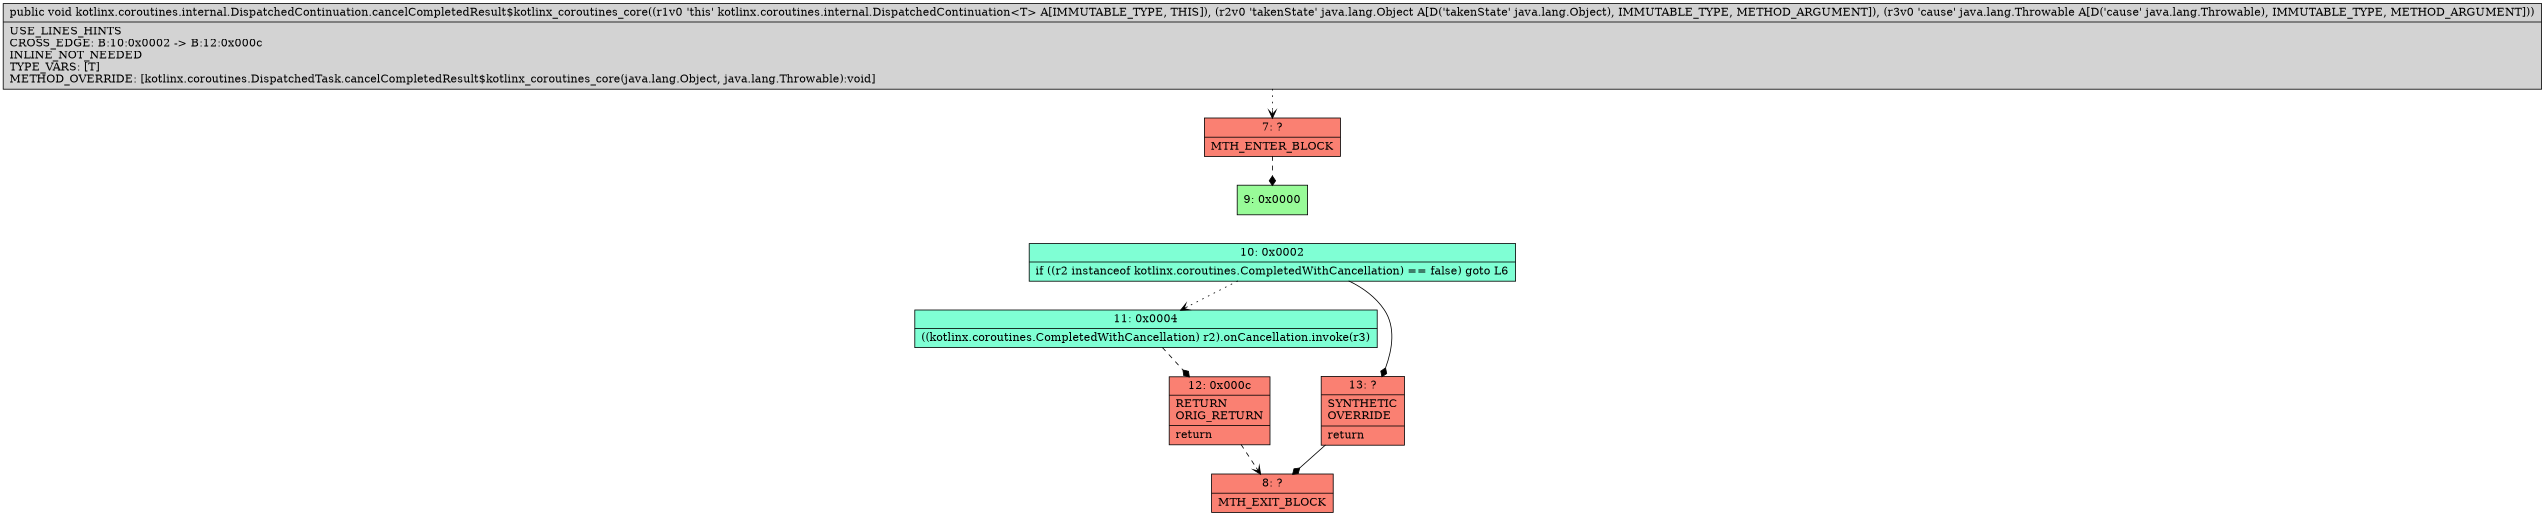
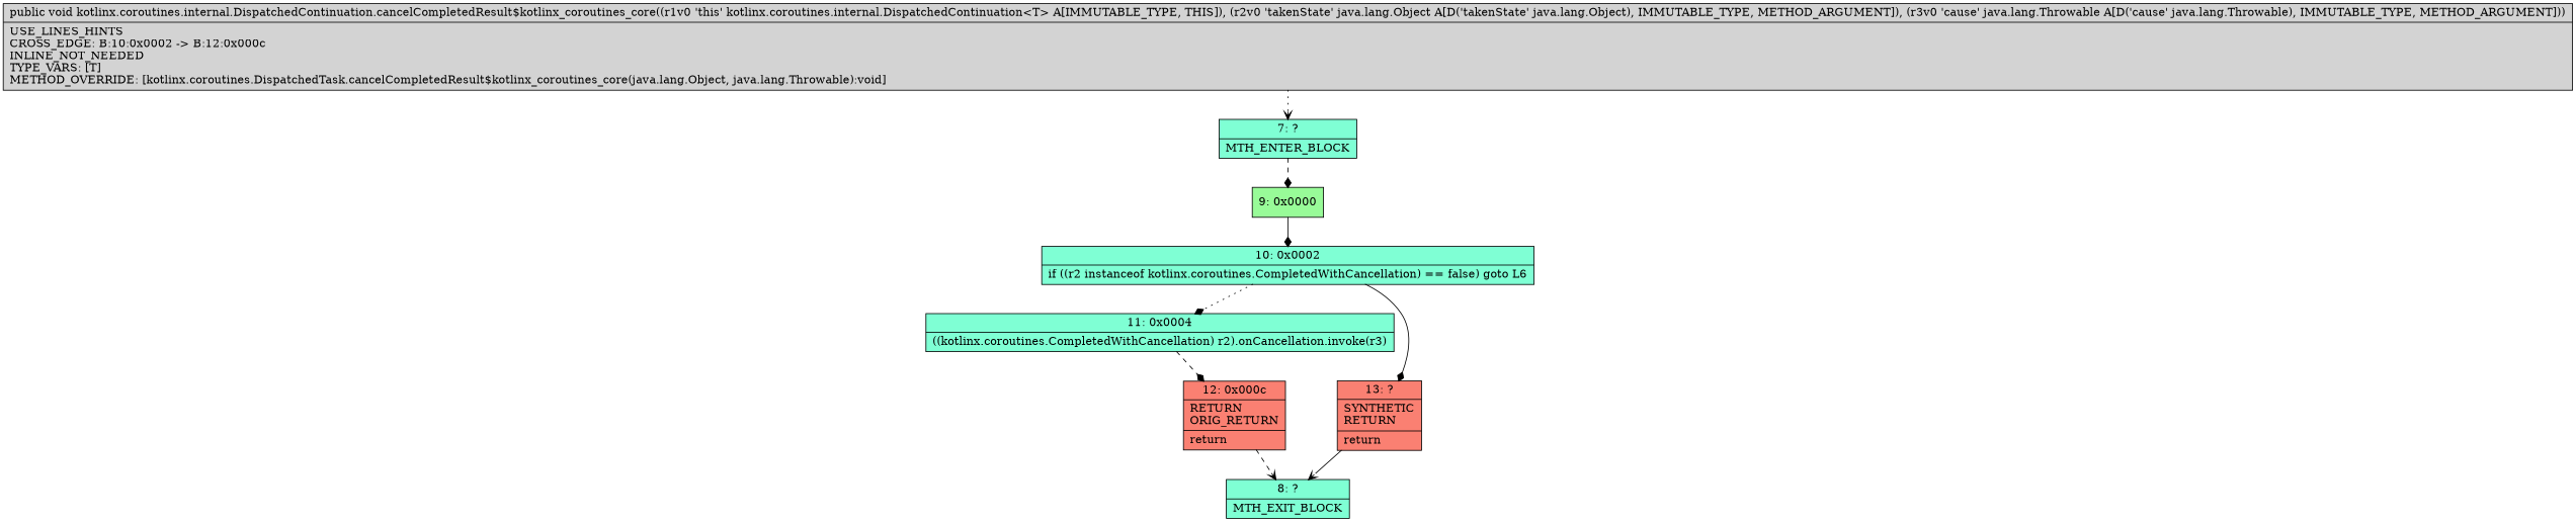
  digraph {
    node [fillcolor=salmon shape=record style=filled]
    edge [arrowhead=diamond style=dashed]
-   n1 [label="{7\:\ ?|MTH_ENTER_BLOCK\l}"]
+   n1 [fillcolor=aquamarine label="{7\:\ ?|MTH_ENTER_BLOCK\l}"]
    n2 [fillcolor=palegreen label="{9\:\ 0x0000}"]
    n3 [fillcolor=aquamarine label="{10\:\ 0x0002|if ((r2 instanceof kotlinx.coroutines.CompletedWithCancellation) == false) goto L6\l}"]
    n4 [fillcolor=aquamarine label="{11\:\ 0x0004|((kotlinx.coroutines.CompletedWithCancellation) r2).onCancellation.invoke(r3)\l}"]
-   n5 [label="{13\:\ ?|SYNTHETIC\lOVERRIDE\l|return\l}"]
+   n5 [label="{13\:\ ?|SYNTHETIC\lRETURN\l|return\l}"]
    n6 [label="{12\:\ 0x000c|RETURN\lORIG_RETURN\l|return\l}"]
-   n7 [label="{8\:\ ?|MTH_EXIT_BLOCK\l}"]
+   n7 [fillcolor=aquamarine label="{8\:\ ?|MTH_EXIT_BLOCK\l}"]
    n8 [fillcolor=lightgrey label="{public void kotlinx.coroutines.internal.DispatchedContinuation.cancelCompletedResult$kotlinx_coroutines_core((r1v0 'this' kotlinx.coroutines.internal.DispatchedContinuation\<T\> A[IMMUTABLE_TYPE, THIS]), (r2v0 'takenState' java.lang.Object A[D('takenState' java.lang.Object), IMMUTABLE_TYPE, METHOD_ARGUMENT]), (r3v0 'cause' java.lang.Throwable A[D('cause' java.lang.Throwable), IMMUTABLE_TYPE, METHOD_ARGUMENT]))  | USE_LINES_HINTS\lCROSS_EDGE: B:10:0x0002 \-\> B:12:0x000c\lINLINE_NOT_NEEDED\lTYPE_VARS: [T]\lMETHOD_OVERRIDE: [kotlinx.coroutines.DispatchedTask.cancelCompletedResult$kotlinx_coroutines_core(java.lang.Object, java.lang.Throwable):void]\l}"]
    n1 -> n2
-   n3 -> n4 [arrowhead=vee style=dotted]
+   n2 -> n3 [style=solid]
+   n3 -> n4 [style=dotted]
    n3 -> n5 [style=solid]
    n4 -> n6
-   n5 -> n7 [style=solid]
+   n5 -> n7 [arrowhead=vee style=solid]
    n6 -> n7 [arrowhead=vee]
    n8 -> n1 [arrowhead=vee style=dotted]
  }
